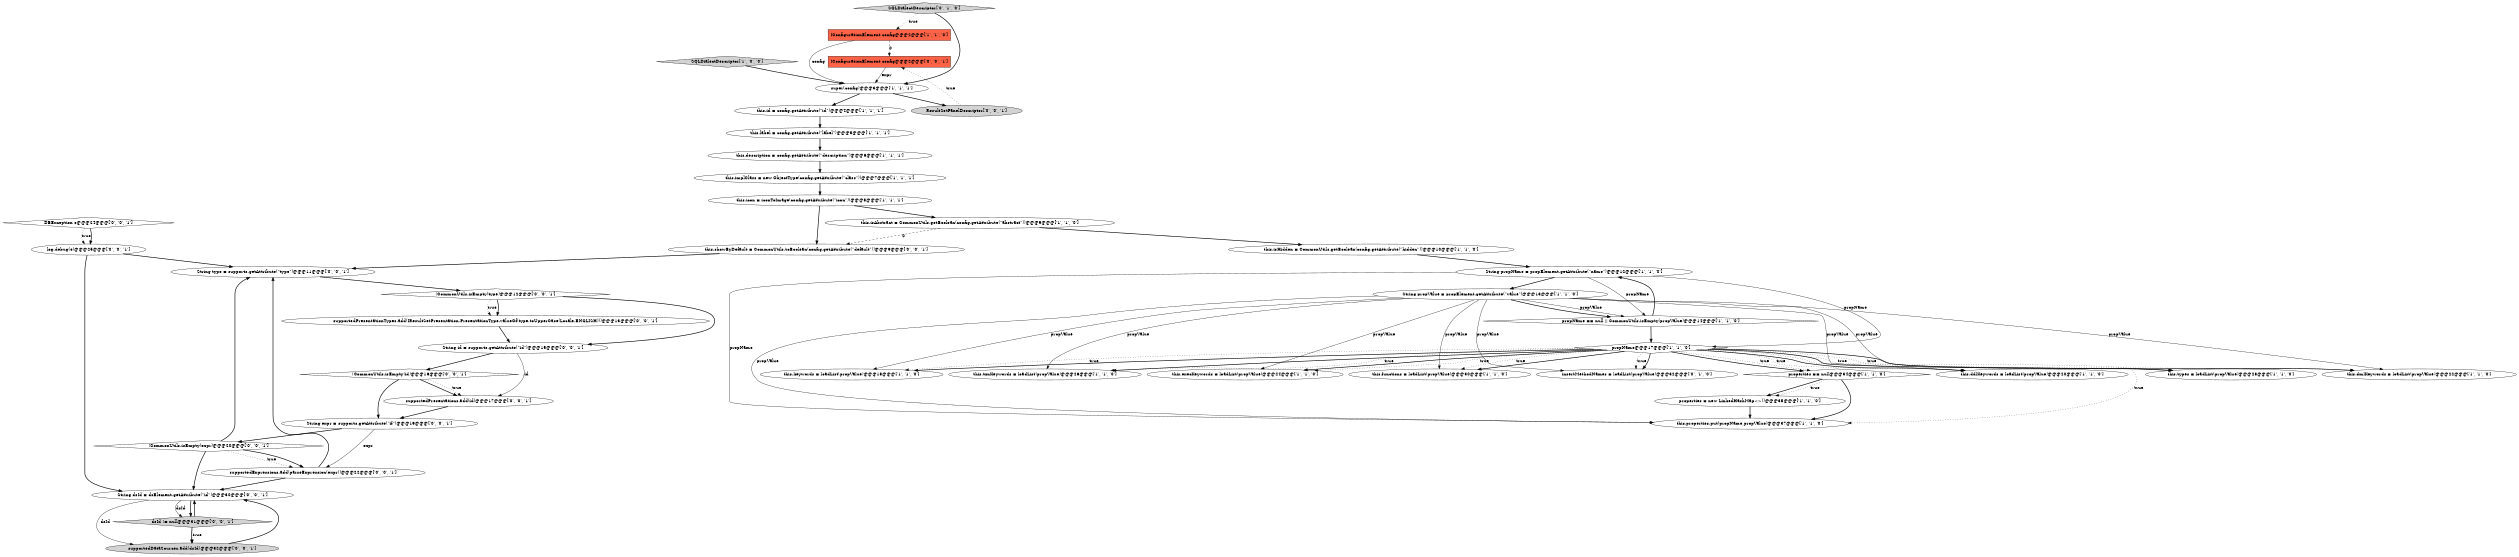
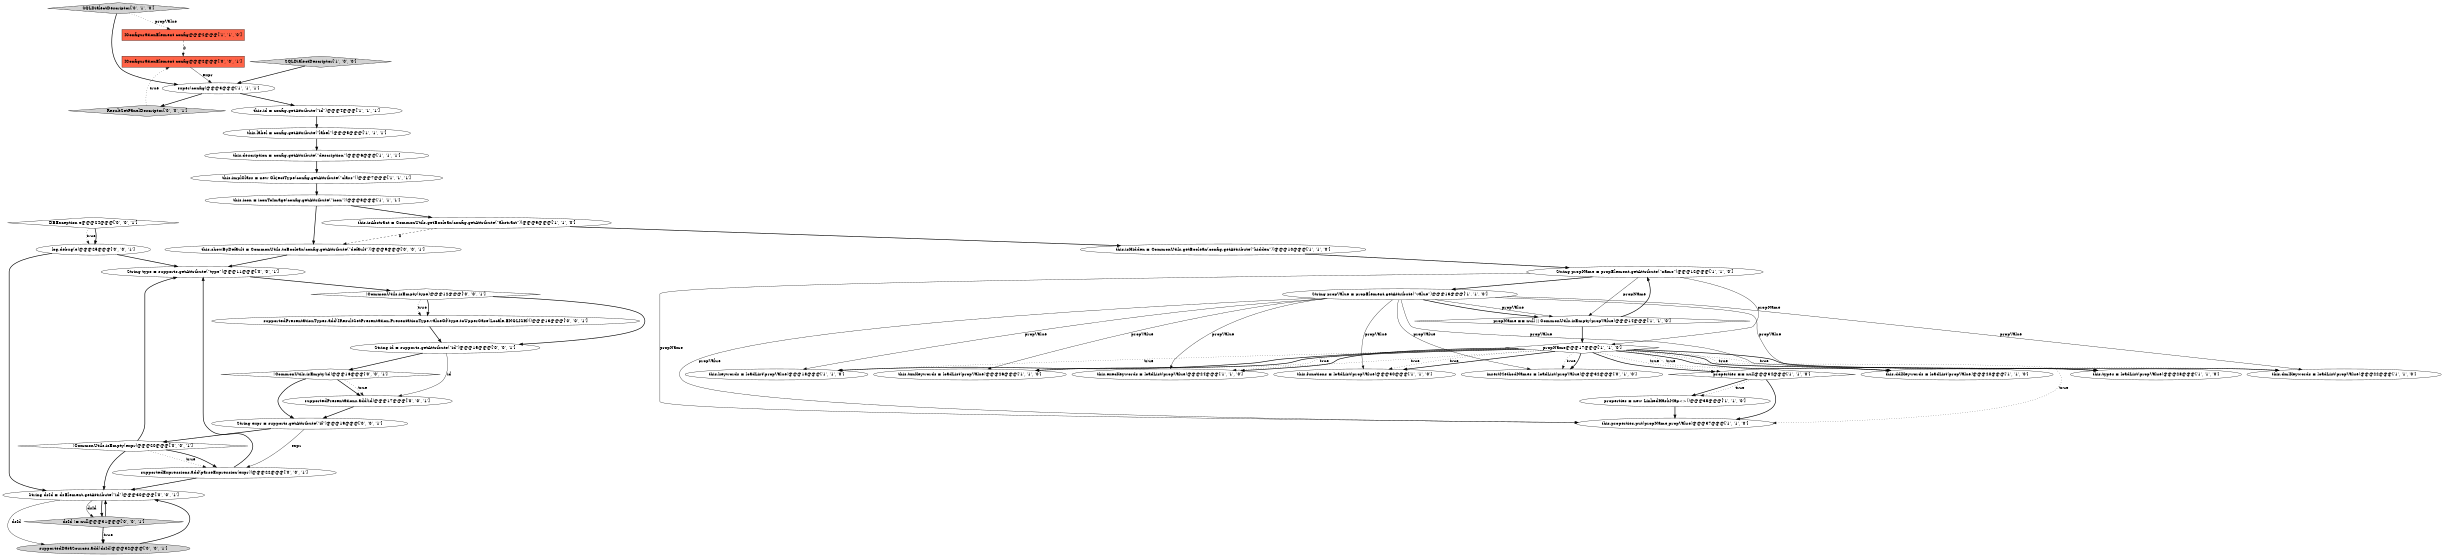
  digraph {
    node [fillcolor=white shape=ellipse style=filled]
    edge [style=bold]
    n1 [fillcolor=tomato label="IConfigurationElement config@@@2@@@['0', '0', '1']" shape=box]
    n2 [label="super(config)@@@3@@@['1', '1', '1']"]
    n3 [label="this.id = config.getAttribute(\"id\")@@@4@@@['1', '1', '1']"]
-   n4 [fillcolor=lightgray label="ResultSetPanelDescriptor['0', '0', '1']"]
+   n4 [fillcolor=lightgray label="ResultSetPanelDescriptor['0', '0', '1']" shape=diamond]
    n5 [label="supportedExpressions.add(parseExpression(expr))@@@22@@@['0', '0', '1']"]
    n6 [label="String dsId = dsElement.getAttribute(\"id\")@@@30@@@['0', '0', '1']"]
    n7 [label="String type = supports.getAttribute(\"type\")@@@11@@@['0', '0', '1']"]
    n8 [fillcolor=lightgray label="supportedDataSources.add(dsId)@@@32@@@['0', '0', '1']"]
    n9 [fillcolor=lightgray label="dsId != null@@@31@@@['0', '0', '1']" shape=diamond]
    n10 [label="!CommonUtils.isEmpty(type)@@@12@@@['0', '0', '1']" shape=diamond]
    n11 [label="this.properties.put(propName,propValue)@@@37@@@['1', '1', '0']"]
    n12 [label="supportedPresentations.add(id)@@@17@@@['0', '0', '1']"]
    n13 [label="String expr = supports.getAttribute(\"if\")@@@19@@@['0', '0', '1']"]
    n14 [label="!CommonUtils.isEmpty(expr)@@@20@@@['0', '0', '1']" shape=diamond]
    n15 [label="String id = supports.getAttribute(\"id\")@@@15@@@['0', '0', '1']"]
    n16 [label="!CommonUtils.isEmpty(id)@@@16@@@['0', '0', '1']" shape=diamond]
    n17 [label="this.ddlKeywords = loadList(propValue)@@@20@@@['1', '1', '0']"]
    n18 [label="String propName = propElement.getAttribute(\"name\")@@@12@@@['1', '1', '0']"]
    n19 [label="String propValue = propElement.getAttribute(\"value\")@@@13@@@['1', '1', '0']"]
    n20 [label="propName@@@17@@@['1', '1', '0']" shape=diamond]
    n21 [label="propName == null || CommonUtils.isEmpty(propValue)@@@14@@@['1', '1', '0']" shape=diamond]
    n22 [label="this.keywords = loadList(propValue)@@@18@@@['1', '1', '0']"]
    n23 [label="this.txnKeywords = loadList(propValue)@@@26@@@['1', '1', '0']"]
    n24 [label="this.execKeywords = loadList(propValue)@@@24@@@['1', '1', '0']"]
    n25 [label="this.types = loadList(propValue)@@@28@@@['1', '1', '0']"]
    n26 [label="this.dmlKeywords = loadList(propValue)@@@22@@@['1', '1', '0']"]
    n27 [label="this.functions = loadList(propValue)@@@30@@@['1', '1', '0']"]
    n28 [label="insertMethodNames = loadList(propValue)@@@32@@@['0', '1', '0']"]
    n29 [label="properties == null@@@34@@@['1', '1', '0']" shape=diamond]
    n30 [label="this.isAbstract = CommonUtils.getBoolean(config.getAttribute(\"abstract\"))@@@9@@@['1', '1', '0']"]
    n31 [label="this.showByDefault = CommonUtils.toBoolean(config.getAttribute(\"default\"))@@@9@@@['0', '0', '1']"]
    n32 [label="this.isHidden = CommonUtils.getBoolean(config.getAttribute(\"hidden\"))@@@10@@@['1', '1', '0']"]
    n33 [fillcolor=lightgray label="SQLDialectDescriptor['1', '0', '0']" shape=diamond]
    n34 [fillcolor=tomato label="IConfigurationElement config@@@2@@@['1', '1', '0']" shape=box]
    n35 [label="this.description = config.getAttribute(\"description\")@@@6@@@['1', '1', '1']"]
    n36 [label="this.implClass = new ObjectType(config.getAttribute(\"class\"))@@@7@@@['1', '1', '1']"]
    n37 [label="this.icon = iconToImage(config.getAttribute(\"icon\"))@@@8@@@['1', '1', '1']"]
    n38 [label="supportedPresentationTypes.add(IResultSetPresentation.PresentationType.valueOf(type.toUpperCase(Locale.ENGLISH)))@@@13@@@['0', '0', '1']"]
    n39 [label="this.label = config.getAttribute(\"label\")@@@5@@@['1', '1', '1']"]
    n40 [label="properties = new LinkedHashMap<>()@@@35@@@['1', '1', '0']"]
    n41 [label="DBException e@@@24@@@['0', '0', '1']" shape=diamond]
    n42 [label="log.debug(e)@@@25@@@['0', '0', '1']"]
    n43 [fillcolor=lightgray label="SQLDialectDescriptor['0', '1', '0']" shape=diamond]
    n1 -> n2 [label=expr style=solid]
    n2 -> n3
    n2 -> n4
    n3 -> n39
    n4 -> n1 [label=true style=dotted]
    n5 -> n6
    n5 -> n7
    n6 -> n8 [label=dsId style=solid]
    n6 -> n9 [label=dsId style=solid]
    n6 -> n9
    n7 -> n10
    n8 -> n6
    n9 -> n6
    n9 -> n8
    n9 -> n8 [label=true style=dotted]
    n10 -> n15
    n10 -> n38
    n10 -> n38 [label=true style=dotted]
    n12 -> n13
    n13 -> n5 [label=expr style=solid]
    n13 -> n14
    n14 -> n5 [label=true style=dotted]
    n14 -> n5
    n14 -> n6
    n14 -> n7
    n15 -> n12 [label=id style=solid]
    n15 -> n16
    n16 -> n12
    n16 -> n12 [label=true style=dotted]
    n16 -> n13
    n18 -> n11 [label=propName style=solid]
    n18 -> n19
    n18 -> n20 [label=propName style=solid]
    n18 -> n21 [label=propName style=solid]
    n19 -> n11 [label=propValue style=solid]
    n19 -> n17 [label=propValue style=solid]
    n19 -> n21 [label=propValue style=solid]
    n19 -> n21
    n19 -> n22 [label=propValue style=solid]
    n19 -> n23 [label=propValue style=solid]
    n19 -> n24 [label=propValue style=solid]
    n19 -> n25 [label=propValue style=solid]
    n19 -> n26 [label=propValue style=solid]
    n19 -> n27 [label=propValue style=solid]
    n19 -> n28 [label=propValue style=solid]
    n20 -> n11 [label=true style=dotted]
    n20 -> n17
    n20 -> n17 [label=true style=dotted]
    n20 -> n22
    n20 -> n22 [label=true style=dotted]
    n20 -> n23 [label=true style=dotted]
    n20 -> n23
    n20 -> n24 [label=true style=dotted]
    n20 -> n24
    n20 -> n25 [label=true style=dotted]
    n20 -> n25
    n20 -> n26 [label=true style=dotted]
    n20 -> n26
    n20 -> n27
    n20 -> n27 [label=true style=dotted]
    n20 -> n28 [label=true style=dotted]
    n20 -> n28
    n20 -> n29
    n20 -> n29 [label=true style=dotted]
    n21 -> n18
    n21 -> n20
    n29 -> n11
    n29 -> n40
    n29 -> n40 [label=true style=dotted]
    n30 -> n31 [label=0 style=dashed]
    n30 -> n32
    n31 -> n7
    n32 -> n18
    n33 -> n2
    n34 -> n1 [label=0 style=dashed]
-   n34 -> n2 [label=config style=solid]
    n35 -> n36
    n36 -> n37
    n37 -> n30
    n37 -> n31
    n38 -> n15
    n39 -> n35
    n40 -> n11
    n41 -> n42 [label=true style=dotted]
    n41 -> n42
    n42 -> n6
    n42 -> n7
    n43 -> n2
-   n43 -> n34 [label=true style=dotted]
+   n43 -> n34 [label=propValue style=dotted]
  }
